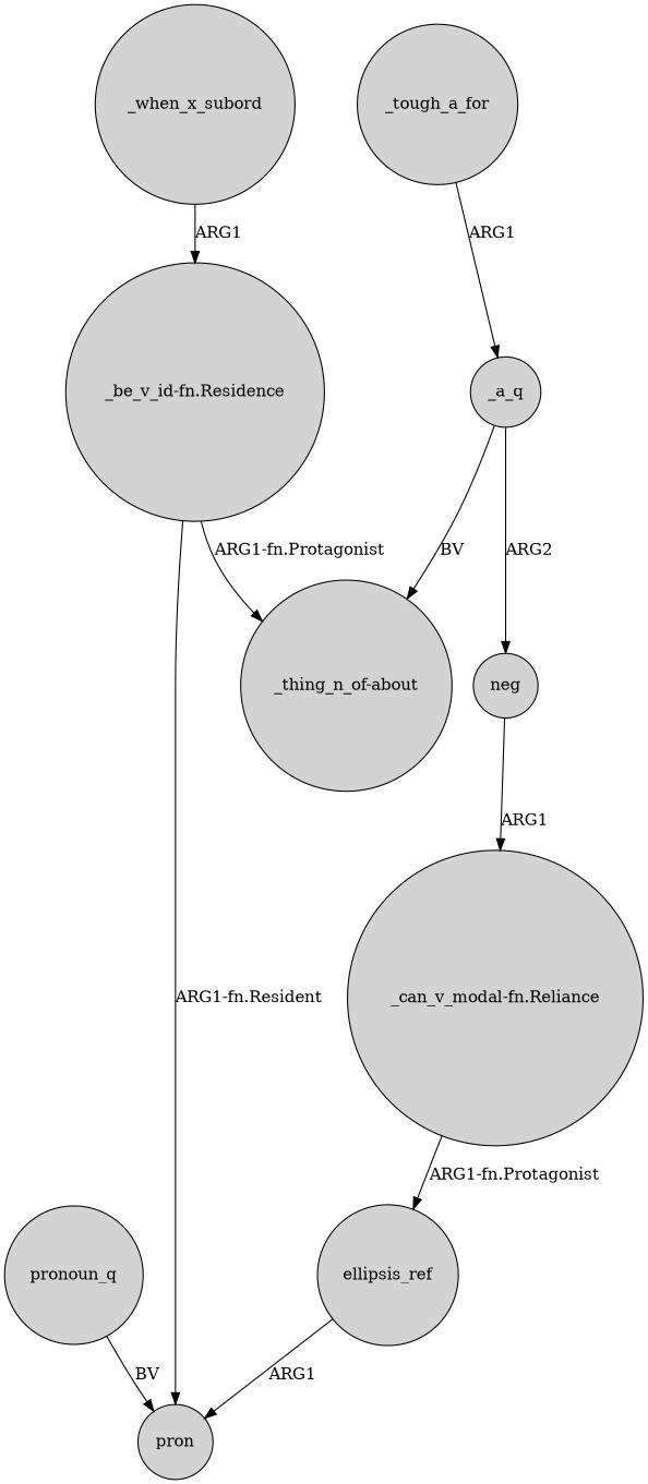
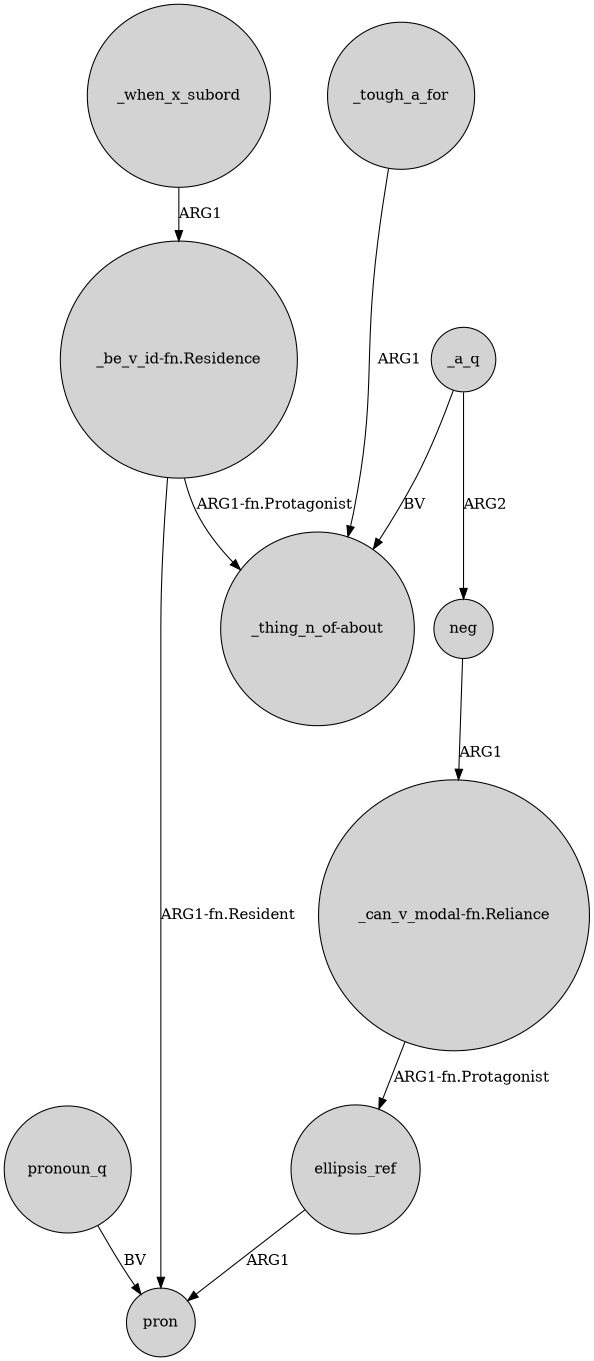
  digraph {
    node [shape=circle style=filled]
    _a_q
    "_thing_n_of-about"
    neg
    _when_x_subord
    "_be_v_id-fn.Residence"
    "_can_v_modal-fn.Reliance"
    pron
    ellipsis_ref
    _tough_a_for
    pronoun_q
    _a_q -> "_thing_n_of-about" [label=BV]
    _a_q -> neg [label=ARG2]
    neg -> "_can_v_modal-fn.Reliance" [label=ARG1]
    _when_x_subord -> "_be_v_id-fn.Residence" [label=ARG1]
    "_be_v_id-fn.Residence" -> "_thing_n_of-about" [label="ARG1-fn.Protagonist"]
    "_be_v_id-fn.Residence" -> pron [label="ARG1-fn.Resident"]
    "_can_v_modal-fn.Reliance" -> ellipsis_ref [label="ARG1-fn.Protagonist"]
    ellipsis_ref -> pron [label=ARG1]
-   _tough_a_for -> _a_q [label=ARG1]
+   _tough_a_for -> "_thing_n_of-about" [label=ARG1]
    pronoun_q -> pron [label=BV]
  }
